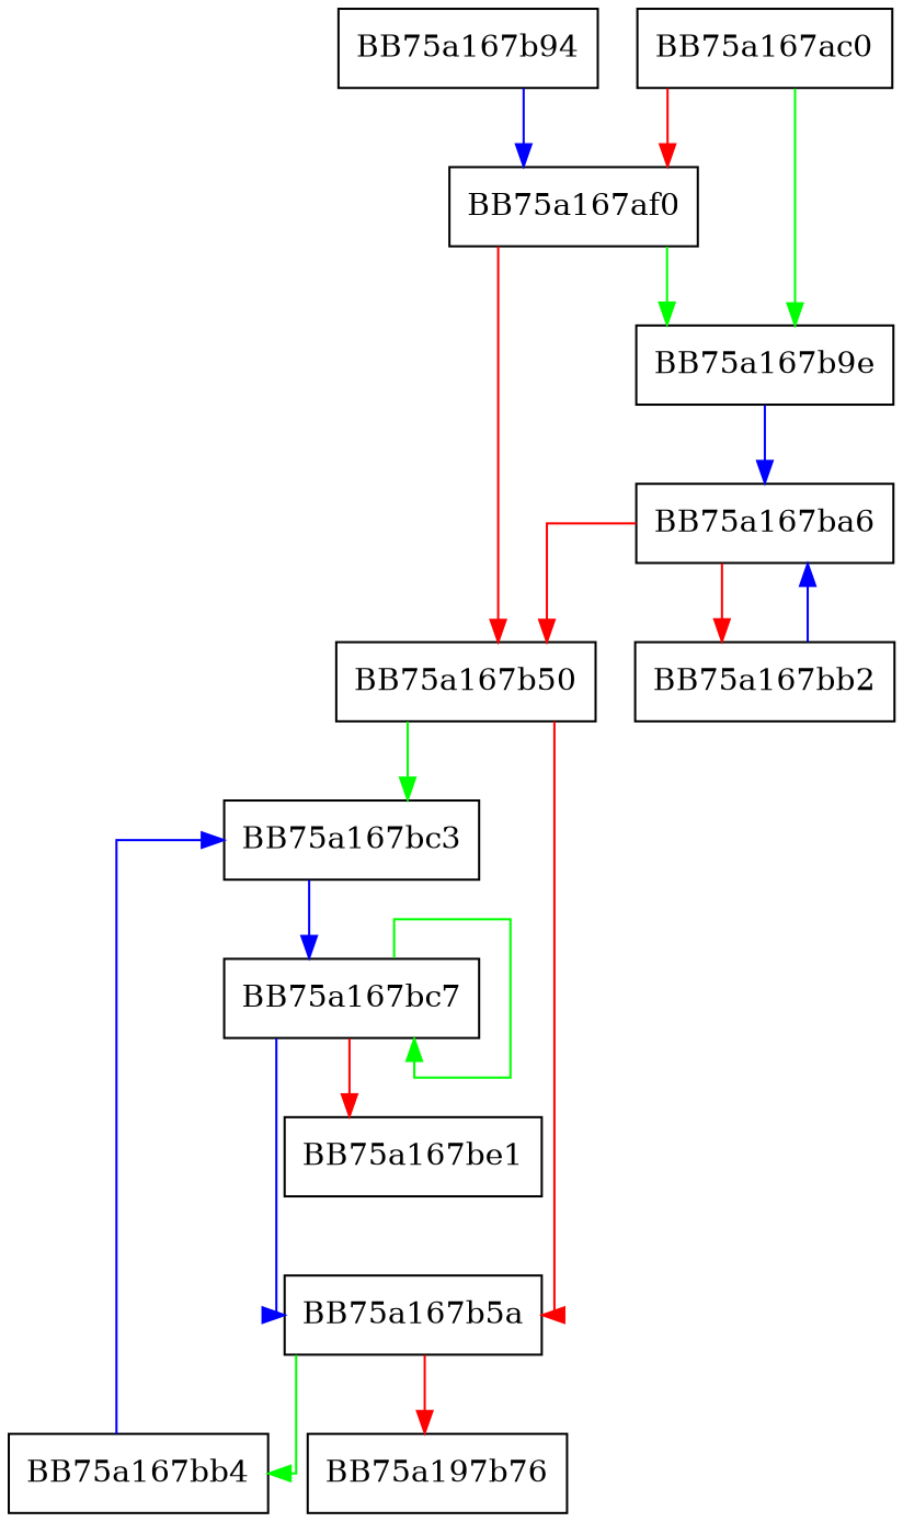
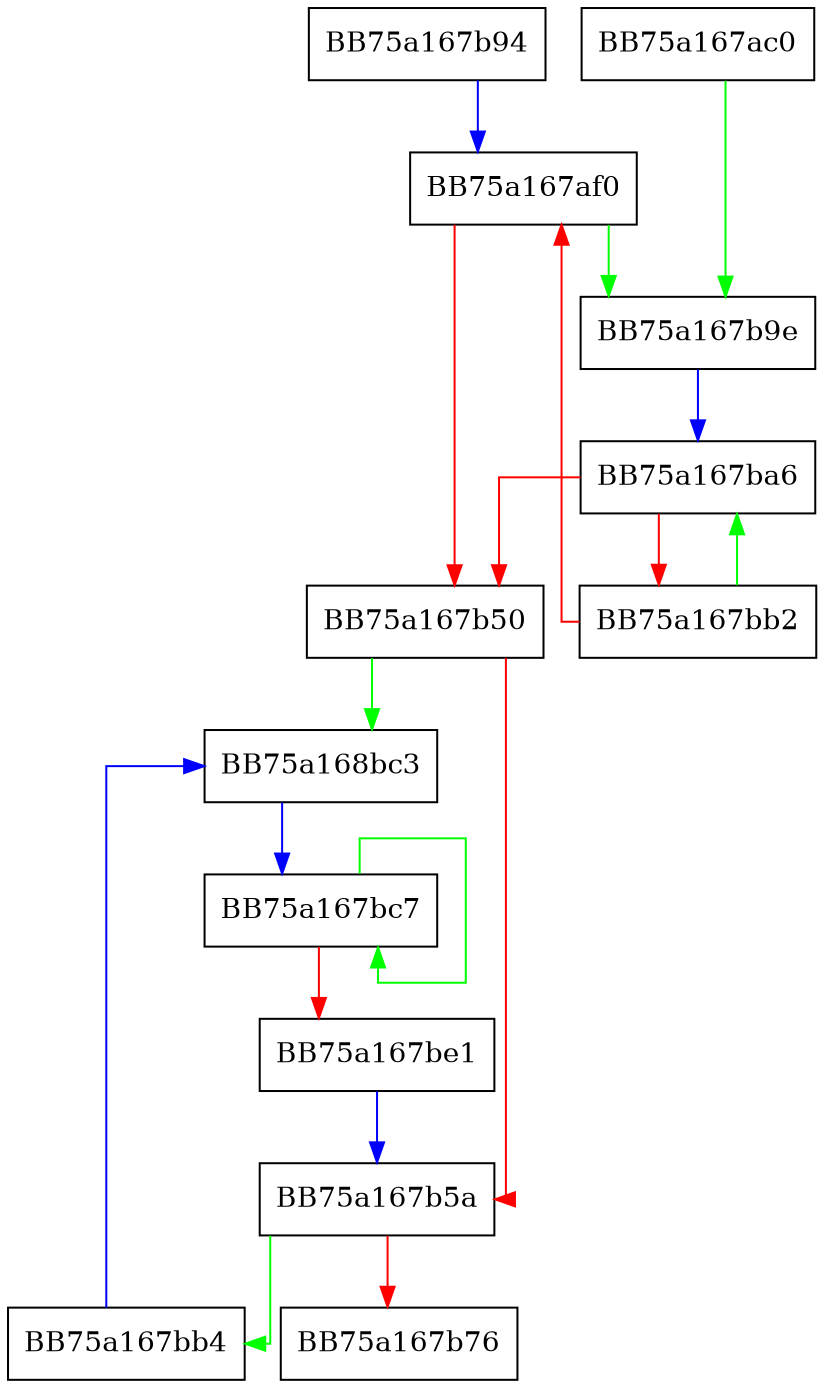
  digraph {
    splines=ortho
    node [shape=box]
    edge [color=red]
    BB75a167ac0
    BB75a167af0
    BB75a167b9e
    BB75a167b94
    BB75a167b50
    BB75a167ba6
-   BB75a167bc3
+   BB75a167bc3 [label=BB75a168bc3]
    BB75a167b5a
    BB75a167bb2
    BB75a167bc7
    BB75a167bb4
-   BB75a167b76 [label=BB75a197b76]
+   BB75a167b76
    BB75a167be1
-   BB75a167ac0 -> BB75a167af0
+   BB75a167bb2 -> BB75a167af0
    BB75a167ac0 -> BB75a167b9e [color=green]
    BB75a167af0 -> BB75a167b9e [color=green]
    BB75a167af0 -> BB75a167b50
    BB75a167b9e -> BB75a167ba6 [color=blue]
    BB75a167b94 -> BB75a167af0 [color=blue]
    BB75a167b50 -> BB75a167bc3 [color=green]
    BB75a167b50 -> BB75a167b5a
    BB75a167ba6 -> BB75a167b50
    BB75a167ba6 -> BB75a167bb2
    BB75a167bc3 -> BB75a167bc7 [color=blue]
    BB75a167b5a -> BB75a167bb4 [color=green]
    BB75a167b5a -> BB75a167b76
-   BB75a167bb2 -> BB75a167ba6 [color=blue]
+   BB75a167bb2 -> BB75a167ba6 [color=green]
    BB75a167bc7 -> BB75a167bc7 [color=green]
    BB75a167bc7 -> BB75a167be1
    BB75a167bb4 -> BB75a167bc3 [color=blue]
-   BB75a167bc7 -> BB75a167b5a [color=blue]
+   BB75a167be1 -> BB75a167b5a [color=blue]
  }
